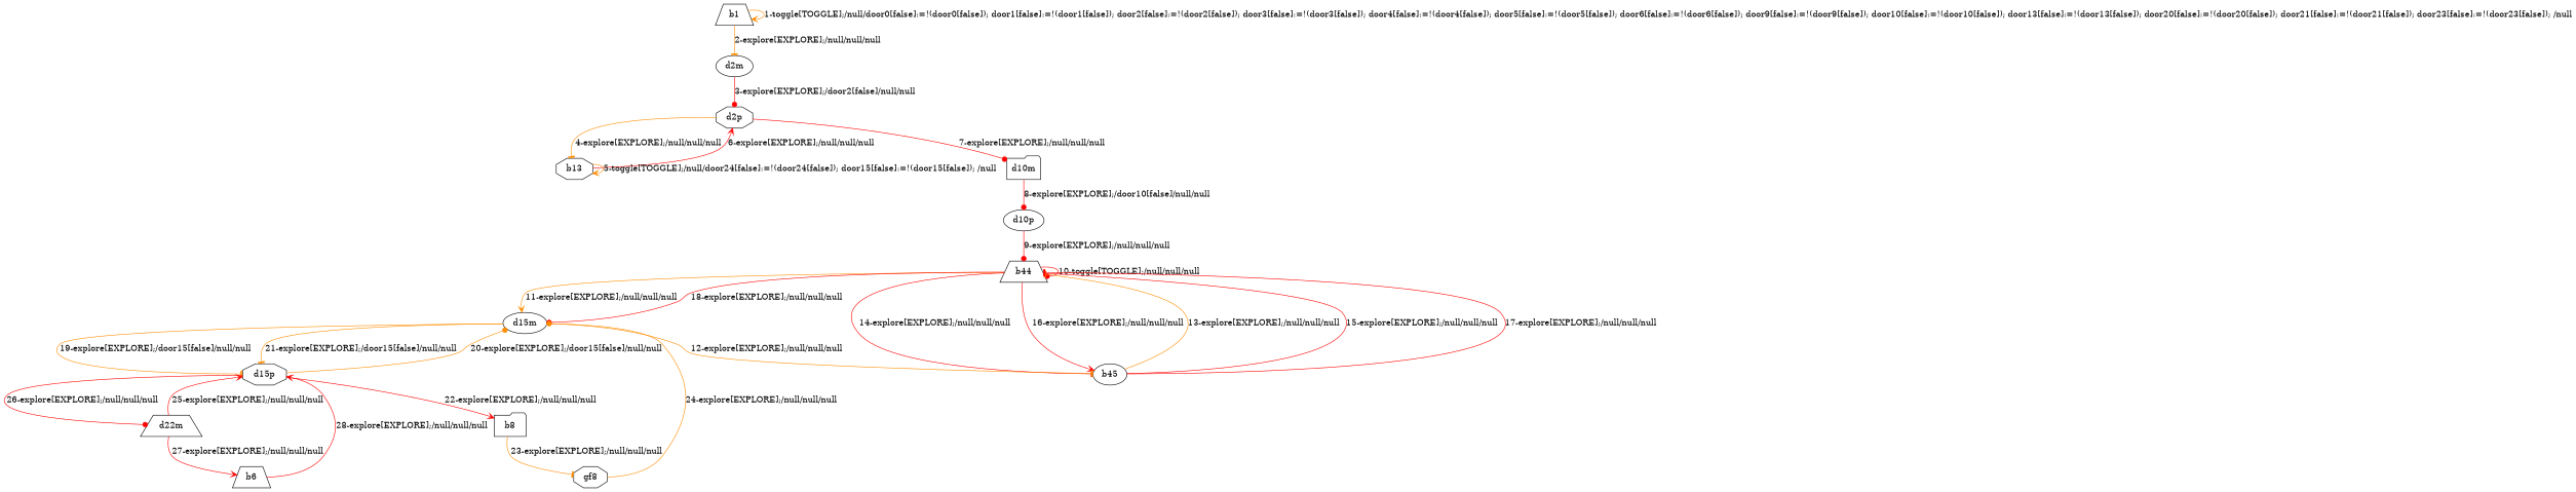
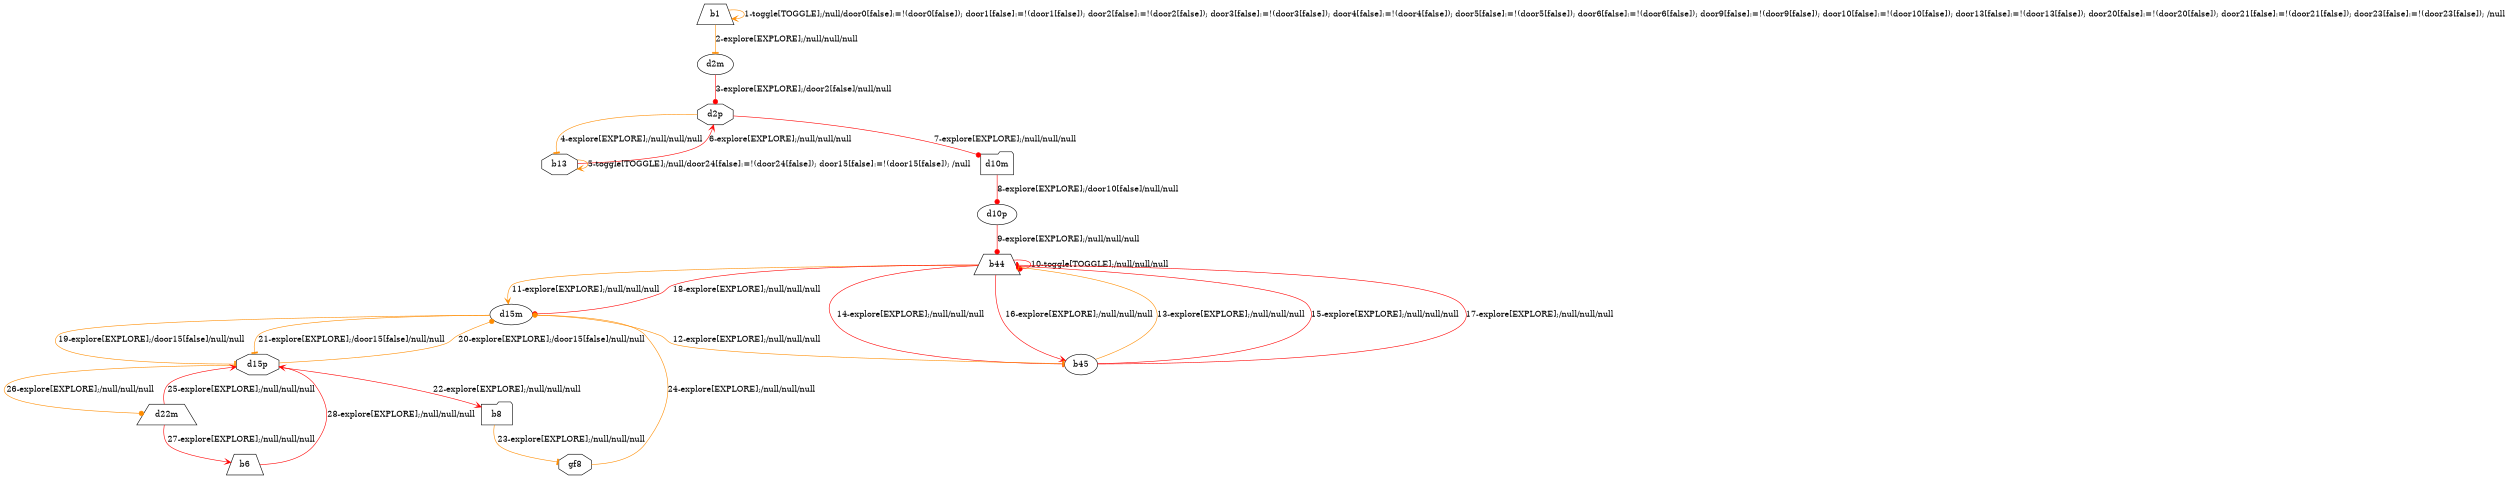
  digraph {
    node [shape=trapezium]
    edge [arrowhead=tee color=red]
    b1
    d2m [shape=ellipse]
    d2p [shape=octagon]
    b13 [shape=octagon]
    d10m [shape=folder]
    d10p [shape=ellipse]
    b44
    d15m [shape=ellipse]
    b45 [shape=ellipse]
    d15p [shape=octagon]
    n11 [label=b8 shape=folder]
    d22m
    gf8 [shape=octagon]
    b6
    b1 -> b1 [arrowhead=vee color=darkorange label="1-toggle[TOGGLE];/null/door0[false]:=!(door0[false]); door1[false]:=!(door1[false]); door2[false]:=!(door2[false]); door3[false]:=!(door3[false]); door4[false]:=!(door4[false]); door5[false]:=!(door5[false]); door6[false]:=!(door6[false]); door9[false]:=!(door9[false]); door10[false]:=!(door10[false]); door13[false]:=!(door13[false]); door20[false]:=!(door20[false]); door21[false]:=!(door21[false]); door23[false]:=!(door23[false]); /null"]
    b1 -> d2m [color=darkorange label="2-explore[EXPLORE];/null/null/null"]
    d2m -> d2p [arrowhead=dot label="3-explore[EXPLORE];/door2[false]/null/null"]
    d2p -> b13 [color=darkorange label="4-explore[EXPLORE];/null/null/null"]
    d2p -> d10m [arrowhead=dot label="7-explore[EXPLORE];/null/null/null"]
    b13 -> d2p [arrowhead=vee label="6-explore[EXPLORE];/null/null/null"]
    b13 -> b13 [arrowhead=vee color=darkorange label="5-toggle[TOGGLE];/null/door24[false]:=!(door24[false]); door15[false]:=!(door15[false]); /null"]
    d10m -> d10p [arrowhead=dot label="8-explore[EXPLORE];/door10[false]/null/null"]
    d10p -> b44 [arrowhead=dot label="9-explore[EXPLORE];/null/null/null"]
    b44 -> b44 [arrowhead=dot label="10-toggle[TOGGLE];/null/null/null"]
    b44 -> d15m [arrowhead=vee color=darkorange label="11-explore[EXPLORE];/null/null/null"]
    b44 -> d15m [arrowhead=dot label="18-explore[EXPLORE];/null/null/null"]
    b44 -> b45 [label="14-explore[EXPLORE];/null/null/null"]
    b44 -> b45 [arrowhead=vee label="16-explore[EXPLORE];/null/null/null"]
    d15m -> b45 [color=darkorange label="12-explore[EXPLORE];/null/null/null"]
    d15m -> d15p [color=darkorange label="19-explore[EXPLORE];/door15[false]/null/null"]
    d15m -> d15p [color=darkorange label="21-explore[EXPLORE];/door15[false]/null/null"]
    b45 -> b44 [color=darkorange label="13-explore[EXPLORE];/null/null/null"]
    b45 -> b44 [label="15-explore[EXPLORE];/null/null/null"]
    b45 -> b44 [label="17-explore[EXPLORE];/null/null/null"]
    d15p -> d15m [arrowhead=dot color=darkorange label="20-explore[EXPLORE];/door15[false]/null/null"]
    d15p -> n11 [arrowhead=vee label="22-explore[EXPLORE];/null/null/null"]
-   d15p -> d22m [arrowhead=dot label="26-explore[EXPLORE];/null/null/null"]
+   d15p -> d22m [arrowhead=dot color=darkorange label="26-explore[EXPLORE];/null/null/null"]
    n11 -> gf8 [color=darkorange label="23-explore[EXPLORE];/null/null/null"]
    d22m -> d15p [arrowhead=vee label="25-explore[EXPLORE];/null/null/null"]
    d22m -> b6 [arrowhead=vee label="27-explore[EXPLORE];/null/null/null"]
    gf8 -> d15m [arrowhead=dot color=darkorange label="24-explore[EXPLORE];/null/null/null"]
    b6 -> d15p [arrowhead=vee label="28-explore[EXPLORE];/null/null/null"]
  }
